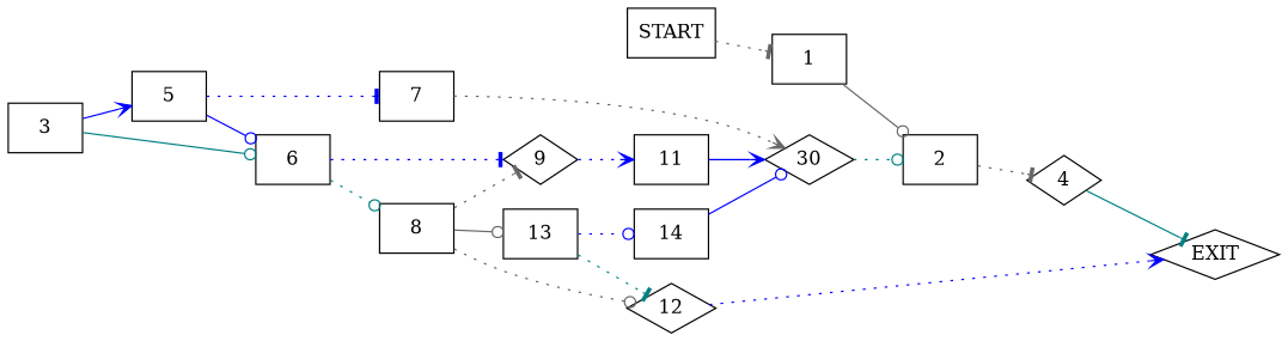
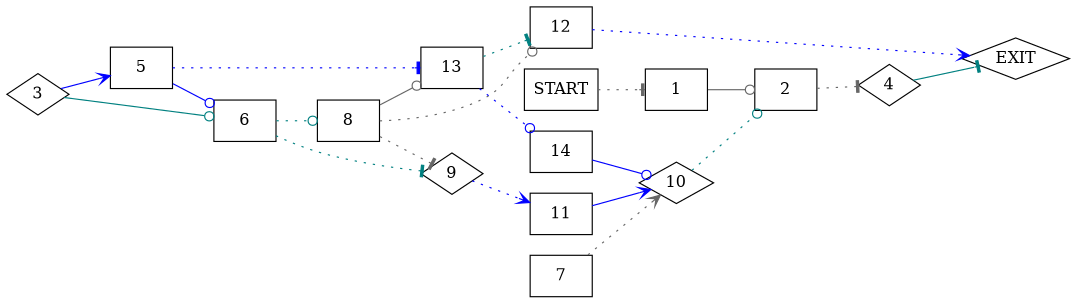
  digraph {
    rankdir=LR
    node [shape=box]
    edge [arrowhead=odot color=blue style=dotted]
    n1 [label=START]
    1
    2
    n4 [label=EXIT shape=diamond]
    4 [shape=diamond]
-   3
+   3 [shape=diamond]
    5
    6
    7
    8
    9 [shape=diamond]
-   10 [shape=diamond label=30]
-   12 [shape=diamond]
+   10 [shape=diamond]
+   12
    13
    11
    14
    n1 -> 1 [arrowhead=tee color=gray40]
    1 -> 2 [color=gray40 style=solid]
    2 -> 4 [arrowhead=tee color=gray40]
    4 -> n4 [arrowhead=tee color=teal style=solid]
    3 -> 5 [arrowhead=vee style=solid]
    3 -> 6 [color=teal style=solid]
    5 -> 6 [style=solid]
-   5 -> 7 [arrowhead=tee]
+   5 -> 13 [arrowhead=tee]
    6 -> 8 [color=teal]
-   6 -> 9 [arrowhead=tee]
+   6 -> 9 [arrowhead=tee color=teal]
    7 -> 10 [arrowhead=vee color=gray40]
    8 -> 9 [arrowhead=tee color=gray40]
    8 -> 12 [color=gray40]
    8 -> 13 [color=gray40 style=solid]
    9 -> 11 [arrowhead=vee]
    10 -> 2 [color=teal]
    12 -> n4 [arrowhead=vee]
    13 -> 12 [arrowhead=tee color=teal]
    13 -> 14
    11 -> 10 [arrowhead=vee style=solid]
    14 -> 10 [style=solid]
  }
